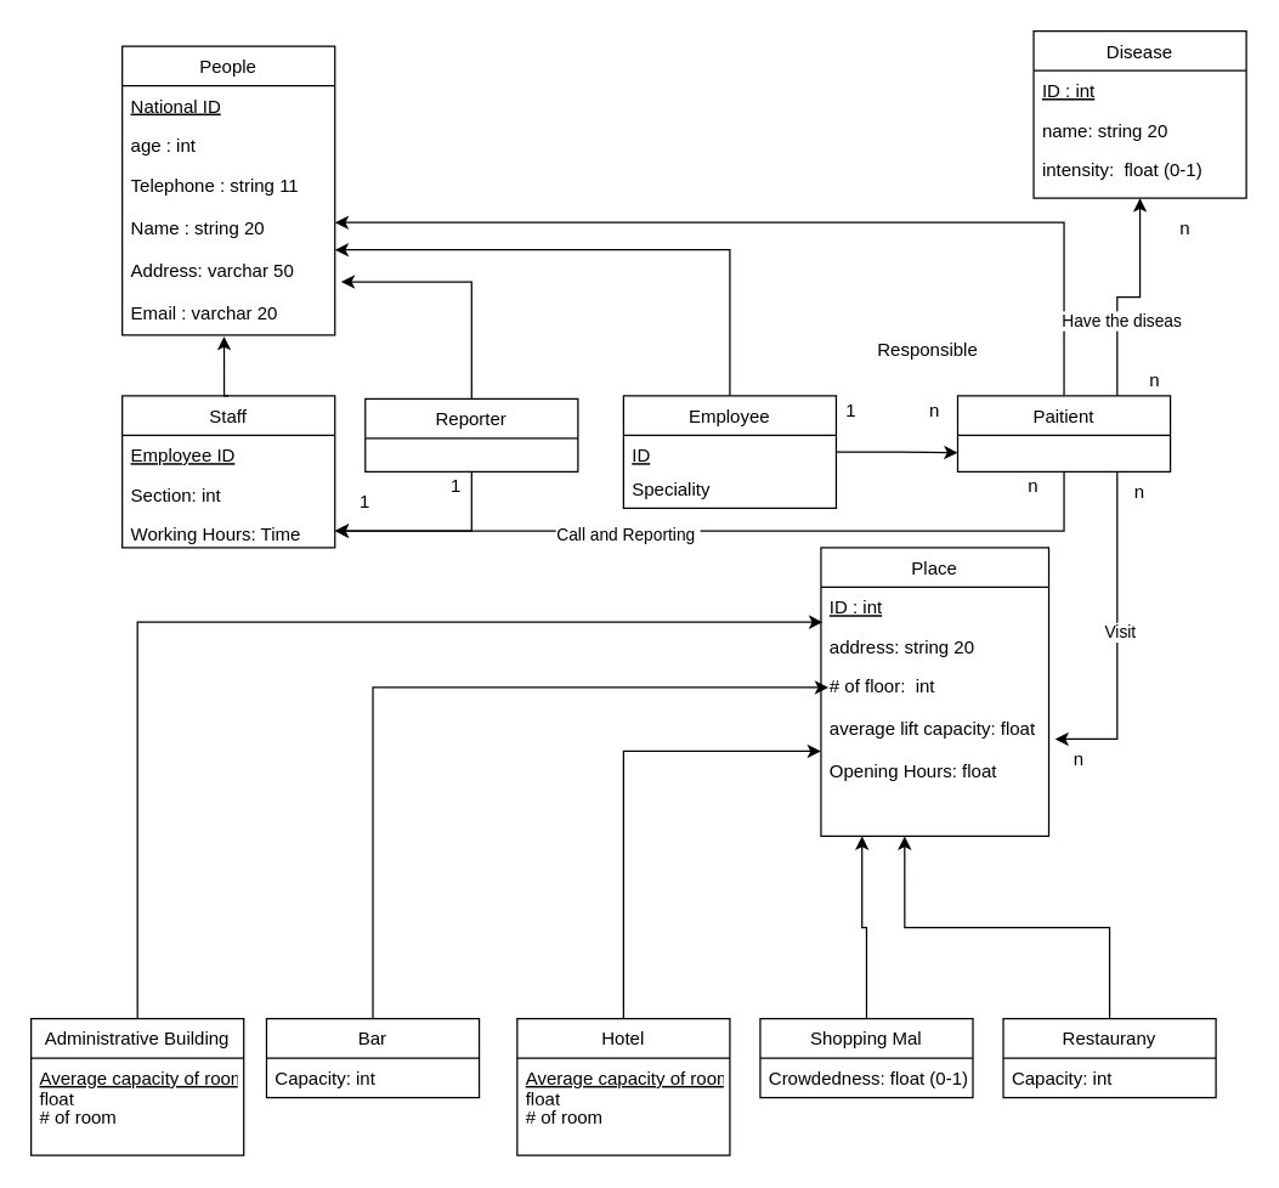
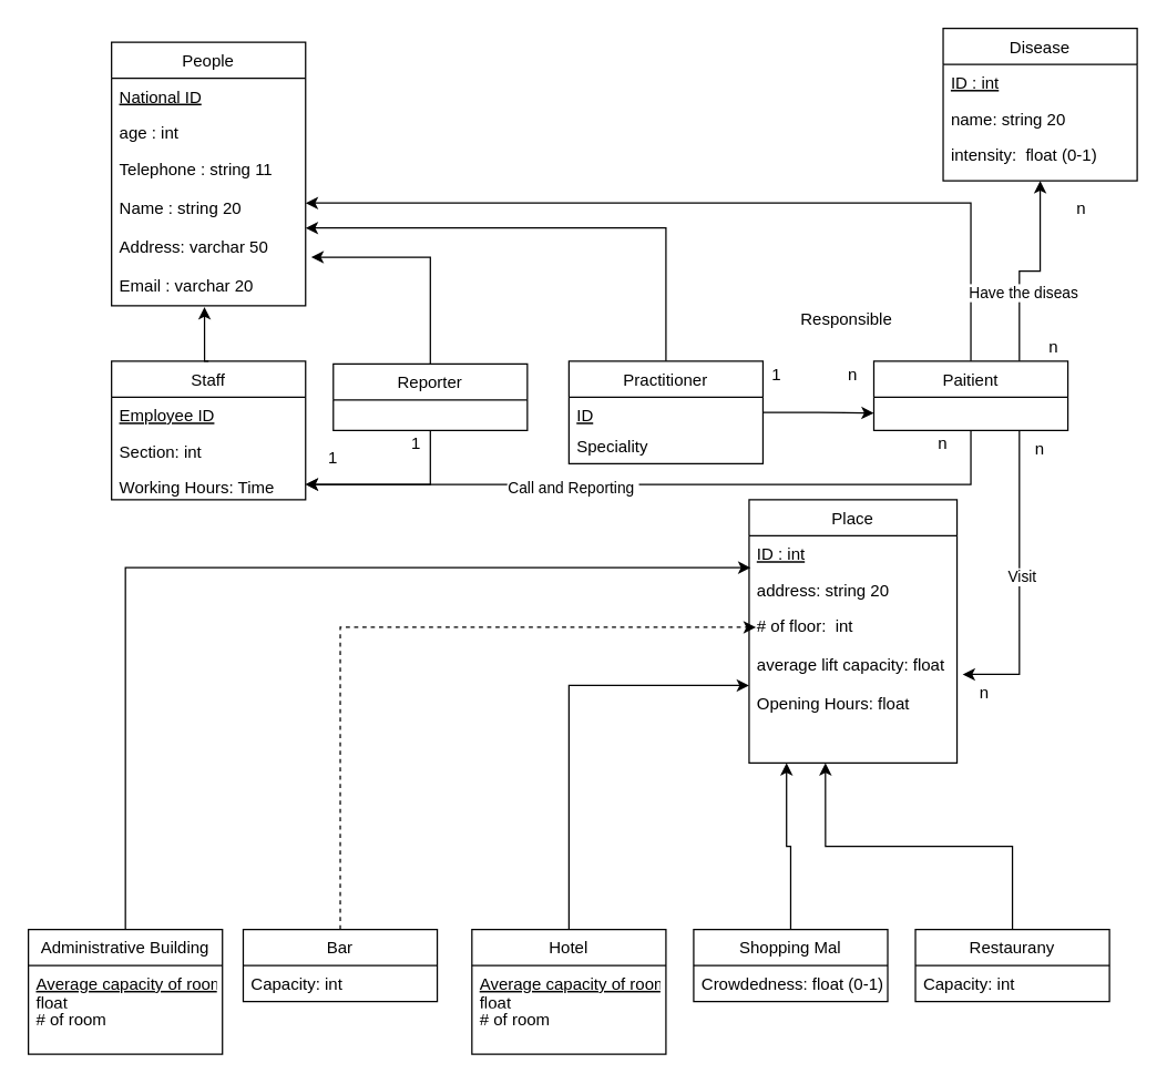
  <mxCell id="0" />
  <mxCell id="1" parent="0" />
  <mxCell id="2" style="edgeStyle=orthogonalEdgeStyle;rounded=0;orthogonalLoop=1;jettySize=auto;html=1;exitX=0.5;exitY=0;exitDx=0;exitDy=0;entryX=0.479;entryY=1.009;entryDx=0;entryDy=0;entryPerimeter=0;" edge="1" parent="1" source="3" target="35"><mxGeometry relative="1" as="geometry" /></mxCell>
  <mxCell id="3" value="Staff" style="swimlane;fontStyle=0;childLayout=stackLayout;horizontal=1;startSize=26;fillColor=none;horizontalStack=0;resizeParent=1;resizeParentMax=0;resizeLast=0;collapsible=1;marginBottom=0;" vertex="1" parent="1"><mxGeometry x="80" y="260" width="140" height="100" as="geometry" /></mxCell>
  <mxCell id="4" value="Employee ID" style="text;strokeColor=none;fillColor=none;align=left;verticalAlign=top;spacingLeft=4;spacingRight=4;overflow=hidden;rotatable=0;points=[[0,0.5],[1,0.5]];portConstraint=eastwest;fontStyle=4" vertex="1" parent="3"><mxGeometry y="26" width="140" height="26" as="geometry" /></mxCell>
  <mxCell id="5" value="Section: int" style="text;strokeColor=none;fillColor=none;align=left;verticalAlign=top;spacingLeft=4;spacingRight=4;overflow=hidden;rotatable=0;points=[[0,0.5],[1,0.5]];portConstraint=eastwest;" vertex="1" parent="3"><mxGeometry y="52" width="140" height="26" as="geometry" /></mxCell>
  <mxCell id="6" value="Working Hours: Time" style="text;strokeColor=none;fillColor=none;align=left;verticalAlign=top;spacingLeft=4;spacingRight=4;overflow=hidden;rotatable=0;points=[[0,0.5],[1,0.5]];portConstraint=eastwest;" vertex="1" parent="3"><mxGeometry y="78" width="140" height="22" as="geometry" /></mxCell>
  <mxCell id="7" value="Place" style="swimlane;fontStyle=0;childLayout=stackLayout;horizontal=1;startSize=26;fillColor=none;horizontalStack=0;resizeParent=1;resizeParentMax=0;resizeLast=0;collapsible=1;marginBottom=0;" vertex="1" parent="1"><mxGeometry x="540" y="360" width="150" height="190" as="geometry" /></mxCell>
  <mxCell id="8" value="ID : int" style="text;strokeColor=none;fillColor=none;align=left;verticalAlign=top;spacingLeft=4;spacingRight=4;overflow=hidden;rotatable=0;points=[[0,0.5],[1,0.5]];portConstraint=eastwest;fontStyle=4" vertex="1" parent="7"><mxGeometry y="26" width="150" height="26" as="geometry" /></mxCell>
  <mxCell id="9" value="address: string 20" style="text;strokeColor=none;fillColor=none;align=left;verticalAlign=top;spacingLeft=4;spacingRight=4;overflow=hidden;rotatable=0;points=[[0,0.5],[1,0.5]];portConstraint=eastwest;" vertex="1" parent="7"><mxGeometry y="52" width="150" height="26" as="geometry" /></mxCell>
  <mxCell id="10" value="# of floor:  int&#10;&#10;average lift capacity: float&#10;&#10;Opening Hours: float&#10;" style="text;strokeColor=none;fillColor=none;align=left;verticalAlign=top;spacingLeft=4;spacingRight=4;overflow=hidden;rotatable=0;points=[[0,0.5],[1,0.5]];portConstraint=eastwest;" vertex="1" parent="7"><mxGeometry y="78" width="150" height="112" as="geometry" /></mxCell>
  <mxCell id="11" value="Disease" style="swimlane;fontStyle=0;childLayout=stackLayout;horizontal=1;startSize=26;fillColor=none;horizontalStack=0;resizeParent=1;resizeParentMax=0;resizeLast=0;collapsible=1;marginBottom=0;" vertex="1" parent="1"><mxGeometry x="680" y="20" width="140" height="110" as="geometry" /></mxCell>
  <mxCell id="12" value="ID : int" style="text;strokeColor=none;fillColor=none;align=left;verticalAlign=top;spacingLeft=4;spacingRight=4;overflow=hidden;rotatable=0;points=[[0,0.5],[1,0.5]];portConstraint=eastwest;fontStyle=4" vertex="1" parent="11"><mxGeometry y="26" width="140" height="26" as="geometry" /></mxCell>
  <mxCell id="13" value="name: string 20" style="text;strokeColor=none;fillColor=none;align=left;verticalAlign=top;spacingLeft=4;spacingRight=4;overflow=hidden;rotatable=0;points=[[0,0.5],[1,0.5]];portConstraint=eastwest;" vertex="1" parent="11"><mxGeometry y="52" width="140" height="26" as="geometry" /></mxCell>
  <mxCell id="14" value="intensity:  float (0-1)" style="text;strokeColor=none;fillColor=none;align=left;verticalAlign=top;spacingLeft=4;spacingRight=4;overflow=hidden;rotatable=0;points=[[0,0.5],[1,0.5]];portConstraint=eastwest;" vertex="1" parent="11"><mxGeometry y="78" width="140" height="32" as="geometry" /></mxCell>
  <mxCell id="15" style="edgeStyle=orthogonalEdgeStyle;rounded=0;orthogonalLoop=1;jettySize=auto;html=1;exitX=0.5;exitY=0;exitDx=0;exitDy=0;entryX=0.18;entryY=1;entryDx=0;entryDy=0;entryPerimeter=0;" edge="1" parent="1" source="16" target="10"><mxGeometry relative="1" as="geometry" /></mxCell>
  <mxCell id="16" value="Shopping Mal" style="swimlane;fontStyle=0;childLayout=stackLayout;horizontal=1;startSize=26;fillColor=none;horizontalStack=0;resizeParent=1;resizeParentMax=0;resizeLast=0;collapsible=1;marginBottom=0;" vertex="1" parent="1"><mxGeometry x="500" y="670" width="140" height="52" as="geometry" /></mxCell>
  <mxCell id="17" value="Crowdedness: float (0-1)" style="text;strokeColor=none;fillColor=none;align=left;verticalAlign=top;spacingLeft=4;spacingRight=4;overflow=hidden;rotatable=0;points=[[0,0.5],[1,0.5]];portConstraint=eastwest;fontStyle=0" vertex="1" parent="16"><mxGeometry y="26" width="140" height="26" as="geometry" /></mxCell>
  <mxCell id="18" style="edgeStyle=orthogonalEdgeStyle;rounded=0;orthogonalLoop=1;jettySize=auto;html=1;" edge="1" parent="1" source="19" target="10"><mxGeometry relative="1" as="geometry" /></mxCell>
  <mxCell id="19" value="Hotel" style="swimlane;fontStyle=0;childLayout=stackLayout;horizontal=1;startSize=26;fillColor=none;horizontalStack=0;resizeParent=1;resizeParentMax=0;resizeLast=0;collapsible=1;marginBottom=0;" vertex="1" parent="1"><mxGeometry x="340" y="670" width="140" height="90" as="geometry" /></mxCell>
  <mxCell id="20" value="Average capacity of room:&#10;float" style="text;strokeColor=none;fillColor=none;align=left;verticalAlign=top;spacingLeft=4;spacingRight=4;overflow=hidden;rotatable=0;points=[[0,0.5],[1,0.5]];portConstraint=eastwest;fontStyle=4" vertex="1" parent="19"><mxGeometry y="26" width="140" height="26" as="geometry" /></mxCell>
  <mxCell id="21" value="# of room" style="text;strokeColor=none;fillColor=none;align=left;verticalAlign=top;spacingLeft=4;spacingRight=4;overflow=hidden;rotatable=0;points=[[0,0.5],[1,0.5]];portConstraint=eastwest;" vertex="1" parent="19"><mxGeometry y="52" width="140" height="38" as="geometry" /></mxCell>
- <mxCell id="22" style="edgeStyle=orthogonalEdgeStyle;rounded=0;orthogonalLoop=1;jettySize=auto;html=1;entryX=0.033;entryY=0.125;entryDx=0;entryDy=0;entryPerimeter=0;" edge="1" parent="1" source="23" target="10"><mxGeometry relative="1" as="geometry" /></mxCell>
+ <mxCell id="22" style="edgeStyle=orthogonalEdgeStyle;rounded=0;orthogonalLoop=1;jettySize=auto;html=1;entryX=0.033;entryY=0.125;entryDx=0;entryDy=0;entryPerimeter=0;dashed=1;" edge="1" parent="1" source="23" target="10"><mxGeometry relative="1" as="geometry" /></mxCell>
  <mxCell id="23" value="Bar" style="swimlane;fontStyle=0;childLayout=stackLayout;horizontal=1;startSize=26;fillColor=none;horizontalStack=0;resizeParent=1;resizeParentMax=0;resizeLast=0;collapsible=1;marginBottom=0;" vertex="1" parent="1"><mxGeometry x="175" y="670" width="140" height="52" as="geometry" /></mxCell>
  <mxCell id="24" value="Capacity: int" style="text;strokeColor=none;fillColor=none;align=left;verticalAlign=top;spacingLeft=4;spacingRight=4;overflow=hidden;rotatable=0;points=[[0,0.5],[1,0.5]];portConstraint=eastwest;fontStyle=0" vertex="1" parent="23"><mxGeometry y="26" width="140" height="26" as="geometry" /></mxCell>
  <mxCell id="25" style="edgeStyle=orthogonalEdgeStyle;rounded=0;orthogonalLoop=1;jettySize=auto;html=1;exitX=0.5;exitY=0;exitDx=0;exitDy=0;entryX=0.367;entryY=1;entryDx=0;entryDy=0;entryPerimeter=0;" edge="1" parent="1" source="26" target="10"><mxGeometry relative="1" as="geometry" /></mxCell>
  <mxCell id="26" value="Restaurany" style="swimlane;fontStyle=0;childLayout=stackLayout;horizontal=1;startSize=26;fillColor=none;horizontalStack=0;resizeParent=1;resizeParentMax=0;resizeLast=0;collapsible=1;marginBottom=0;" vertex="1" parent="1"><mxGeometry x="660" y="670" width="140" height="52" as="geometry" /></mxCell>
  <mxCell id="27" value="Capacity: int" style="text;strokeColor=none;fillColor=none;align=left;verticalAlign=top;spacingLeft=4;spacingRight=4;overflow=hidden;rotatable=0;points=[[0,0.5],[1,0.5]];portConstraint=eastwest;fontStyle=0" vertex="1" parent="26"><mxGeometry y="26" width="140" height="26" as="geometry" /></mxCell>
  <mxCell id="28" style="edgeStyle=orthogonalEdgeStyle;rounded=0;orthogonalLoop=1;jettySize=auto;html=1;exitX=0.5;exitY=0;exitDx=0;exitDy=0;entryX=0.007;entryY=0.885;entryDx=0;entryDy=0;entryPerimeter=0;" edge="1" parent="1" source="29" target="8"><mxGeometry relative="1" as="geometry" /></mxCell>
  <mxCell id="29" value="Administrative Building" style="swimlane;fontStyle=0;childLayout=stackLayout;horizontal=1;startSize=26;fillColor=none;horizontalStack=0;resizeParent=1;resizeParentMax=0;resizeLast=0;collapsible=1;marginBottom=0;" vertex="1" parent="1"><mxGeometry x="20" y="670" width="140" height="90" as="geometry" /></mxCell>
  <mxCell id="30" value="Average capacity of room:&#10;float" style="text;strokeColor=none;fillColor=none;align=left;verticalAlign=top;spacingLeft=4;spacingRight=4;overflow=hidden;rotatable=0;points=[[0,0.5],[1,0.5]];portConstraint=eastwest;fontStyle=4" vertex="1" parent="29"><mxGeometry y="26" width="140" height="26" as="geometry" /></mxCell>
  <mxCell id="31" value="# of room" style="text;strokeColor=none;fillColor=none;align=left;verticalAlign=top;spacingLeft=4;spacingRight=4;overflow=hidden;rotatable=0;points=[[0,0.5],[1,0.5]];portConstraint=eastwest;" vertex="1" parent="29"><mxGeometry y="52" width="140" height="38" as="geometry" /></mxCell>
  <mxCell id="32" value="People" style="swimlane;fontStyle=0;childLayout=stackLayout;horizontal=1;startSize=26;fillColor=none;horizontalStack=0;resizeParent=1;resizeParentMax=0;resizeLast=0;collapsible=1;marginBottom=0;" vertex="1" parent="1"><mxGeometry x="80" y="30" width="140" height="190" as="geometry" /></mxCell>
  <mxCell id="33" value="National ID" style="text;strokeColor=none;fillColor=none;align=left;verticalAlign=top;spacingLeft=4;spacingRight=4;overflow=hidden;rotatable=0;points=[[0,0.5],[1,0.5]];portConstraint=eastwest;fontStyle=4" vertex="1" parent="32"><mxGeometry y="26" width="140" height="26" as="geometry" /></mxCell>
  <mxCell id="34" value="age : int" style="text;strokeColor=none;fillColor=none;align=left;verticalAlign=top;spacingLeft=4;spacingRight=4;overflow=hidden;rotatable=0;points=[[0,0.5],[1,0.5]];portConstraint=eastwest;" vertex="1" parent="32"><mxGeometry y="52" width="140" height="26" as="geometry" /></mxCell>
  <mxCell id="35" value="Telephone : string 11&#10;&#10;Name : string 20&#10;&#10;Address: varchar 50&#10;&#10;Email : varchar 20" style="text;strokeColor=none;fillColor=none;align=left;verticalAlign=top;spacingLeft=4;spacingRight=4;overflow=hidden;rotatable=0;points=[[0,0.5],[1,0.5]];portConstraint=eastwest;" vertex="1" parent="32"><mxGeometry y="78" width="140" height="112" as="geometry" /></mxCell>
  <mxCell id="36" style="edgeStyle=orthogonalEdgeStyle;rounded=0;orthogonalLoop=1;jettySize=auto;html=1;entryX=1.029;entryY=0.688;entryDx=0;entryDy=0;entryPerimeter=0;" edge="1" parent="1" source="38" target="35"><mxGeometry relative="1" as="geometry" /></mxCell>
  <mxCell id="37" style="edgeStyle=orthogonalEdgeStyle;rounded=0;orthogonalLoop=1;jettySize=auto;html=1;exitX=0.5;exitY=1;exitDx=0;exitDy=0;" edge="1" parent="1" source="38" target="6"><mxGeometry relative="1" as="geometry" /></mxCell>
  <mxCell id="38" value="Reporter" style="swimlane;fontStyle=0;childLayout=stackLayout;horizontal=1;startSize=26;fillColor=none;horizontalStack=0;resizeParent=1;resizeParentMax=0;resizeLast=0;collapsible=1;marginBottom=0;" vertex="1" parent="1"><mxGeometry x="240" y="262" width="140" height="48" as="geometry" /></mxCell>
  <mxCell id="39" style="edgeStyle=orthogonalEdgeStyle;rounded=0;orthogonalLoop=1;jettySize=auto;html=1;entryX=1;entryY=0.339;entryDx=0;entryDy=0;entryPerimeter=0;" edge="1" parent="1" source="46" target="35"><mxGeometry relative="1" as="geometry" /></mxCell>
  <mxCell id="40" style="edgeStyle=orthogonalEdgeStyle;rounded=0;orthogonalLoop=1;jettySize=auto;html=1;exitX=0.5;exitY=1;exitDx=0;exitDy=0;entryX=1;entryY=0.5;entryDx=0;entryDy=0;" edge="1" parent="1" source="46" target="6"><mxGeometry relative="1" as="geometry" /></mxCell>
  <mxCell id="41" value="Call and Reporting&amp;nbsp;" style="edgeLabel;html=1;align=center;verticalAlign=middle;resizable=0;points=[];" vertex="1" connectable="0" parent="40"><mxGeometry x="0.26" y="2" relative="1" as="geometry"><mxPoint as="offset" /></mxGeometry></mxCell>
  <mxCell id="42" style="edgeStyle=orthogonalEdgeStyle;rounded=0;orthogonalLoop=1;jettySize=auto;html=1;exitX=0.75;exitY=1;exitDx=0;exitDy=0;entryX=1.027;entryY=0.429;entryDx=0;entryDy=0;entryPerimeter=0;" edge="1" parent="1" source="46" target="10"><mxGeometry relative="1" as="geometry" /></mxCell>
  <mxCell id="43" value="Visit" style="edgeLabel;html=1;align=center;verticalAlign=middle;resizable=0;points=[];" vertex="1" connectable="0" parent="42"><mxGeometry x="-0.032" y="1" relative="1" as="geometry"><mxPoint as="offset" /></mxGeometry></mxCell>
  <mxCell id="44" style="edgeStyle=orthogonalEdgeStyle;rounded=0;orthogonalLoop=1;jettySize=auto;html=1;exitX=0.75;exitY=0;exitDx=0;exitDy=0;entryX=0.5;entryY=1;entryDx=0;entryDy=0;" edge="1" parent="1" source="46" target="11"><mxGeometry relative="1" as="geometry" /></mxCell>
  <mxCell id="45" value="Have the diseas" style="edgeLabel;html=1;align=center;verticalAlign=middle;resizable=0;points=[];" vertex="1" connectable="0" parent="44"><mxGeometry x="-0.31" y="-2" relative="1" as="geometry"><mxPoint as="offset" /></mxGeometry></mxCell>
  <mxCell id="46" value="Paitient" style="swimlane;fontStyle=0;childLayout=stackLayout;horizontal=1;startSize=26;fillColor=none;horizontalStack=0;resizeParent=1;resizeParentMax=0;resizeLast=0;collapsible=1;marginBottom=0;" vertex="1" parent="1"><mxGeometry x="630" y="260" width="140" height="50" as="geometry" /></mxCell>
  <mxCell id="47" style="edgeStyle=orthogonalEdgeStyle;rounded=0;orthogonalLoop=1;jettySize=auto;html=1;" edge="1" parent="1" source="48" target="35"><mxGeometry relative="1" as="geometry" /></mxCell>
- <mxCell id="48" value="Employee" style="swimlane;fontStyle=0;childLayout=stackLayout;horizontal=1;startSize=26;fillColor=none;horizontalStack=0;resizeParent=1;resizeParentMax=0;resizeLast=0;collapsible=1;marginBottom=0;" vertex="1" parent="1"><mxGeometry x="410" y="260" width="140" height="74" as="geometry" /></mxCell>
+ <mxCell id="48" value="Practitioner" style="swimlane;fontStyle=0;childLayout=stackLayout;horizontal=1;startSize=26;fillColor=none;horizontalStack=0;resizeParent=1;resizeParentMax=0;resizeLast=0;collapsible=1;marginBottom=0;" vertex="1" parent="1"><mxGeometry x="410" y="260" width="140" height="74" as="geometry" /></mxCell>
  <mxCell id="49" value="ID" style="text;strokeColor=none;fillColor=none;align=left;verticalAlign=top;spacingLeft=4;spacingRight=4;overflow=hidden;rotatable=0;points=[[0,0.5],[1,0.5]];portConstraint=eastwest;fontStyle=4" vertex="1" parent="48"><mxGeometry y="26" width="140" height="22" as="geometry" /></mxCell>
  <mxCell id="50" value="Speciality" style="text;strokeColor=none;fillColor=none;align=left;verticalAlign=top;spacingLeft=4;spacingRight=4;overflow=hidden;rotatable=0;points=[[0,0.5],[1,0.5]];portConstraint=eastwest;" vertex="1" parent="48"><mxGeometry y="48" width="140" height="26" as="geometry" /></mxCell>
  <mxCell id="51" style="edgeStyle=orthogonalEdgeStyle;rounded=0;orthogonalLoop=1;jettySize=auto;html=1;exitX=1;exitY=0.5;exitDx=0;exitDy=0;entryX=0;entryY=0.75;entryDx=0;entryDy=0;" edge="1" parent="1" source="49" target="46"><mxGeometry relative="1" as="geometry" /></mxCell>
  <mxCell id="52" value="Responsible" style="text;html=1;align=center;verticalAlign=middle;resizable=0;points=[];autosize=1;" vertex="1" parent="1"><mxGeometry x="570" y="220" width="80" height="20" as="geometry" /></mxCell>
  <mxCell id="53" value="n" style="text;html=1;strokeColor=none;fillColor=none;align=center;verticalAlign=middle;whiteSpace=wrap;rounded=0;" vertex="1" parent="1"><mxGeometry x="740" y="240" width="40" height="20" as="geometry" /></mxCell>
  <mxCell id="54" value="n" style="text;html=1;strokeColor=none;fillColor=none;align=center;verticalAlign=middle;whiteSpace=wrap;rounded=0;" vertex="1" parent="1"><mxGeometry x="760" y="140" width="40" height="20" as="geometry" /></mxCell>
  <mxCell id="55" value="n" style="text;html=1;strokeColor=none;fillColor=none;align=center;verticalAlign=middle;whiteSpace=wrap;rounded=0;" vertex="1" parent="1"><mxGeometry x="690" y="490" width="40" height="20" as="geometry" /></mxCell>
  <mxCell id="56" value="n" style="text;html=1;strokeColor=none;fillColor=none;align=center;verticalAlign=middle;whiteSpace=wrap;rounded=0;" vertex="1" parent="1"><mxGeometry x="730" y="314" width="40" height="20" as="geometry" /></mxCell>
  <mxCell id="57" value="1" style="text;html=1;strokeColor=none;fillColor=none;align=center;verticalAlign=middle;whiteSpace=wrap;rounded=0;" vertex="1" parent="1"><mxGeometry x="540" y="260" width="40" height="20" as="geometry" /></mxCell>
  <mxCell id="58" value="n" style="text;html=1;strokeColor=none;fillColor=none;align=center;verticalAlign=middle;whiteSpace=wrap;rounded=0;" vertex="1" parent="1"><mxGeometry x="595" y="260" width="40" height="20" as="geometry" /></mxCell>
  <mxCell id="59" value="n" style="text;html=1;strokeColor=none;fillColor=none;align=center;verticalAlign=middle;whiteSpace=wrap;rounded=0;" vertex="1" parent="1"><mxGeometry x="660" y="310" width="40" height="20" as="geometry" /></mxCell>
  <mxCell id="60" value="1" style="text;html=1;strokeColor=none;fillColor=none;align=center;verticalAlign=middle;whiteSpace=wrap;rounded=0;" vertex="1" parent="1"><mxGeometry x="280" y="310" width="40" height="20" as="geometry" /></mxCell>
  <mxCell id="61" value="1" style="text;html=1;strokeColor=none;fillColor=none;align=center;verticalAlign=middle;whiteSpace=wrap;rounded=0;" vertex="1" parent="1"><mxGeometry x="220" y="320" width="40" height="20" as="geometry" /></mxCell>
